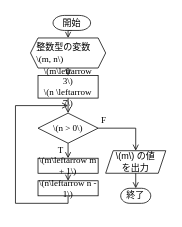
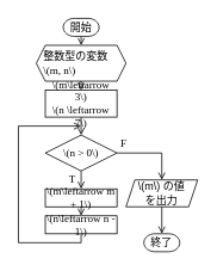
  <mxCell id="0" />
  <mxCell id="1" parent="0" />
  <mxCell id="2" style="edgeStyle=orthogonalEdgeStyle;shape=connector;rounded=0;orthogonalLoop=1;jettySize=auto;html=1;exitX=0.5;exitY=1;exitDx=0;exitDy=0;exitPerimeter=0;entryX=0.5;entryY=0;entryDx=0;entryDy=0;strokeColor=default;align=center;verticalAlign=middle;fontFamily=Helvetica;fontSize=11;fontColor=default;labelBackgroundColor=default;endArrow=open;endFill=0;" parent="1" source="3" target="5" edge="1"><mxGeometry relative="1" as="geometry" /></mxCell>
- <mxCell id="3" value="開始" style="strokeWidth=1;html=1;shape=mxgraph.flowchart.terminator;whiteSpace=wrap;fontFamily=Lucida Console;fontSize=12;" parent="1" vertex="1"><mxGeometry x="70" y="20" width="50" height="20" as="geometry" /></mxCell>
+ <mxCell id="3" value="開始" style="strokeWidth=1;html=1;shape=mxgraph.flowchart.terminator;whiteSpace=wrap;fontFamily=Lucida Console;fontSize=12;" parent="1" vertex="1"><mxGeometry x="70" y="20" width="40" height="20" as="geometry" /></mxCell>
  <mxCell id="4" value="" style="edgeStyle=orthogonalEdgeStyle;rounded=0;orthogonalLoop=1;jettySize=auto;exitX=0.5;exitY=1;exitDx=0;exitDy=0;entryX=0.5;entryY=0;entryDx=0;entryDy=0;endArrow=open;endFill=0;fontFamily=Lucida Console;fontSize=12;" parent="1" source="5" target="6" edge="1"><mxGeometry relative="1" as="geometry" /></mxCell>
  <mxCell id="5" value="&lt;font face=&quot;Lucida Console&quot;&gt;&amp;nbsp;&amp;nbsp;整数型の変数&lt;/font&gt;&lt;div&gt;&lt;font face=&quot;Lucida Console&quot;&gt;&amp;nbsp; \(m, n\)&lt;/font&gt;&lt;/div&gt;" style="shape=hexagon;perimeter=hexagonPerimeter2;whiteSpace=wrap;html=1;fixedSize=1;align=left;size=10;fontSize=12;" parent="1" vertex="1"><mxGeometry x="40" y="50" width="100" height="40" as="geometry" /></mxCell>
  <mxCell id="6" value="\(m\leftarrow 3\)&lt;div&gt;\(n \leftarrow 7\)&lt;/div&gt;" style="rounded=0;whiteSpace=wrap;html=1;fontFamily=Lucida Console;fontSize=12;" parent="1" vertex="1"><mxGeometry x="50" y="100" width="80" height="30" as="geometry" /></mxCell>
  <mxCell id="7" value="T" style="edgeStyle=orthogonalEdgeStyle;shape=connector;rounded=0;orthogonalLoop=1;jettySize=auto;html=1;exitX=0.5;exitY=1;exitDx=0;exitDy=0;exitPerimeter=0;entryX=0.5;entryY=0;entryDx=0;entryDy=0;strokeColor=default;align=center;verticalAlign=middle;fontFamily=Lucida Console;fontSize=12;fontColor=default;labelBackgroundColor=default;endArrow=open;endFill=0;" parent="1" source="8" target="10" edge="1"><mxGeometry y="-10" relative="1" as="geometry"><mxPoint as="offset" /></mxGeometry></mxCell>
  <mxCell id="8" value="\(n &amp;gt; 0\)" style="strokeWidth=1;html=1;shape=mxgraph.flowchart.decision;whiteSpace=wrap;fontFamily=Lucida Console;fontSize=12;" parent="1" vertex="1"><mxGeometry x="50" y="150" width="80" height="40" as="geometry" /></mxCell>
  <mxCell id="9" style="edgeStyle=orthogonalEdgeStyle;shape=connector;rounded=0;orthogonalLoop=1;jettySize=auto;html=1;exitX=0.5;exitY=1;exitDx=0;exitDy=0;entryX=0.5;entryY=0;entryDx=0;entryDy=0;strokeColor=default;align=center;verticalAlign=middle;fontFamily=Helvetica;fontSize=11;fontColor=default;labelBackgroundColor=default;endArrow=open;endFill=0;" parent="1" source="10" target="12" edge="1"><mxGeometry relative="1" as="geometry" /></mxCell>
  <mxCell id="10" value="\(m\leftarrow m + 1\)" style="rounded=0;whiteSpace=wrap;html=1;fontFamily=Lucida Console;fontSize=12;" parent="1" vertex="1"><mxGeometry x="50" y="210" width="80" height="20" as="geometry" /></mxCell>
  <mxCell id="11" style="edgeStyle=orthogonalEdgeStyle;shape=connector;rounded=0;orthogonalLoop=1;jettySize=auto;html=1;exitX=0.5;exitY=1;exitDx=0;exitDy=0;strokeColor=default;align=center;verticalAlign=middle;fontFamily=Helvetica;fontSize=11;fontColor=default;labelBackgroundColor=default;endArrow=open;endFill=0;" parent="1" source="12" edge="1"><mxGeometry relative="1" as="geometry"><mxPoint x="90" y="140" as="targetPoint" /><mxPoint x="90" y="270" as="sourcePoint" /><Array as="points"><mxPoint x="90" y="270" /><mxPoint x="20" y="270" /><mxPoint x="20" y="140" /><mxPoint x="90" y="140" /></Array></mxGeometry></mxCell>
  <mxCell id="12" value="\(n\leftarrow n - 1\)" style="rounded=0;whiteSpace=wrap;html=1;fontFamily=Lucida Console;fontSize=12;" parent="1" vertex="1"><mxGeometry x="50" y="240" width="80" height="20" as="geometry" /></mxCell>
  <mxCell id="13" style="edgeStyle=orthogonalEdgeStyle;shape=connector;rounded=0;orthogonalLoop=1;jettySize=auto;html=1;exitX=0.5;exitY=1;exitDx=0;exitDy=0;entryX=0.5;entryY=0;entryDx=0;entryDy=0;entryPerimeter=0;strokeColor=default;align=center;verticalAlign=middle;fontFamily=Helvetica;fontSize=11;fontColor=default;labelBackgroundColor=default;endArrow=open;endFill=0;" parent="1" source="6" target="8" edge="1"><mxGeometry relative="1" as="geometry" /></mxCell>
- <mxCell id="14" value="終了" style="strokeWidth=1;html=1;shape=mxgraph.flowchart.terminator;whiteSpace=wrap;fontFamily=Lucida Console;fontSize=12;" parent="1" vertex="1"><mxGeometry x="160" y="250" width="40" height="20" as="geometry" /></mxCell>
+ <mxCell id="14" value="終了" style="strokeWidth=1;html=1;shape=mxgraph.flowchart.terminator;whiteSpace=wrap;fontFamily=Lucida Console;fontSize=12;" parent="1" vertex="1"><mxGeometry x="160" y="260" width="40" height="20" as="geometry" /></mxCell>
  <mxCell id="15" value="&lt;font face=&quot;Lucida Console&quot;&gt;F&lt;/font&gt;" style="edgeStyle=orthogonalEdgeStyle;shape=connector;rounded=0;orthogonalLoop=1;jettySize=auto;html=1;exitX=1;exitY=0.5;exitDx=0;exitDy=0;exitPerimeter=0;entryX=0.5;entryY=0;entryDx=0;entryDy=0;strokeColor=default;align=center;verticalAlign=middle;fontFamily=Helvetica;fontSize=12;fontColor=default;labelBackgroundColor=default;endArrow=open;endFill=0;" parent="1" source="8" target="16" edge="1"><mxGeometry x="-0.818" y="10" relative="1" as="geometry"><mxPoint as="offset" /></mxGeometry></mxCell>
  <mxCell id="16" value="\(m\) の値&lt;div&gt;を出力&lt;/div&gt;" style="shape=parallelogram;perimeter=parallelogramPerimeter;whiteSpace=wrap;html=1;fixedSize=1;size=10;" vertex="1" parent="1"><mxGeometry x="140" y="200" width="80" height="30" as="geometry" /></mxCell>
  <mxCell id="17" style="edgeStyle=orthogonalEdgeStyle;rounded=0;orthogonalLoop=1;jettySize=auto;html=1;exitX=0.5;exitY=1;exitDx=0;exitDy=0;entryX=0.5;entryY=0;entryDx=0;entryDy=0;entryPerimeter=0;endArrow=open;endFill=0;" edge="1" parent="1" source="16" target="14"><mxGeometry relative="1" as="geometry" /></mxCell>
